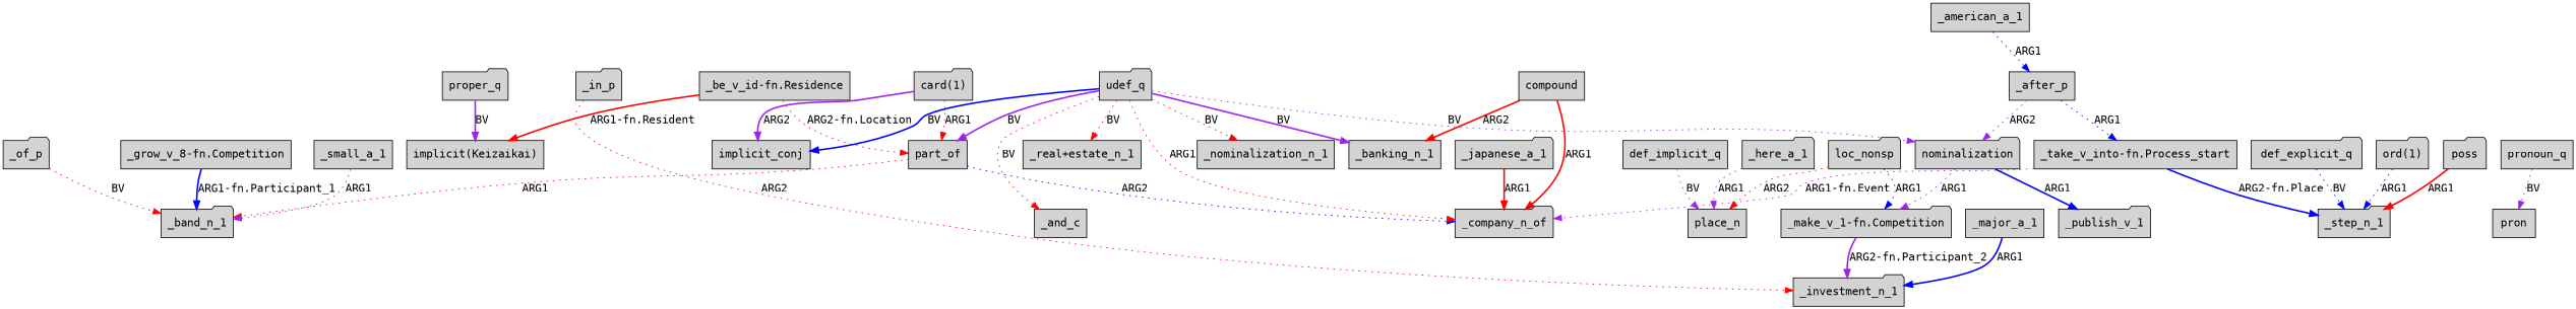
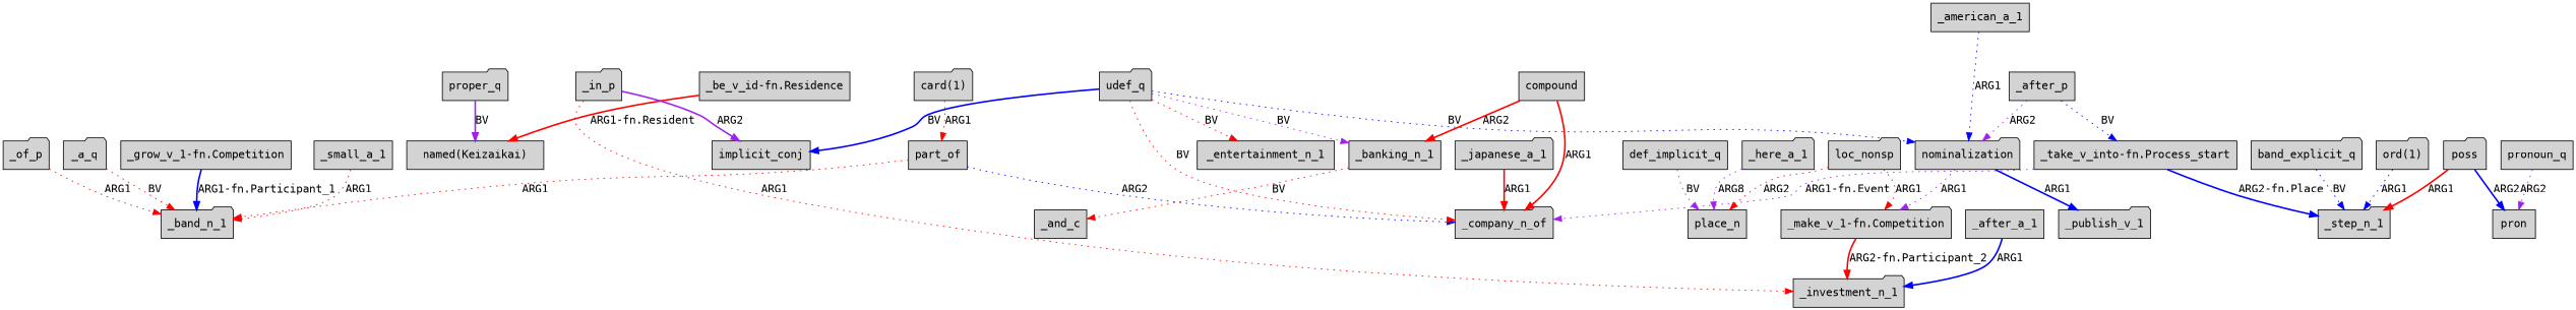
  digraph {
    fontname="DejaVu Sans Mono"
    node [fontname="DejaVu Sans Mono" shape=folder style=filled]
    edge [color=red fontname="DejaVu Sans Mono" style=dotted]
    _step_n_1
    "_take_v_into-fn.Process_start" [shape=box]
    _company_n_of
    nominalization
    _publish_v_1
    "_make_v_1-fn.Competition"
    "_be_v_id-fn.Residence" [shape=box]
    part_of [shape=box]
-   "named(Keizaikai)" [shape=box label="implicit(Keizaikai)"]
+   "named(Keizaikai)" [shape=box]
    _band_n_1
    def_implicit_q [shape=box]
    place_n [shape=box]
    udef_q
-   _entertainment_n_1 [shape=box label=_nominalization_n_1]
+   _entertainment_n_1 [shape=box]
    implicit_conj [shape=box]
    _and_c [shape=box]
    _banking_n_1 [shape=box]
-   "_real+estate_n_1" [shape=box]
    _investment_n_1
    _of_p
    "ord(1)"
    _in_p
    proper_q
+   _a_q
    compound [shape=box]
    _here_a_1
    "card(1)"
    _after_p [shape=box]
    pronoun_q [shape=box]
    pron [shape=box]
-   _major_a_1 [shape=box]
+   _major_a_1 [shape=box label=_after_a_1]
    poss
    _japanese_a_1
-   def_explicit_q
-   "_grow_v_1-fn.Competition" [shape=box label="_grow_v_8-fn.Competition"]
+   def_explicit_q [label=band_explicit_q]
+   "_grow_v_1-fn.Competition" [shape=box]
    loc_nonsp
    _american_a_1 [shape=box]
    _small_a_1 [shape=box]
    "_take_v_into-fn.Process_start" -> _step_n_1 [color=blue label="ARG2-fn.Place" style=bold]
    "_take_v_into-fn.Process_start" -> _company_n_of [color=purple label="ARG1-fn.Event"]
    nominalization -> _publish_v_1 [color=blue label=ARG1 style=bold]
    nominalization -> "_make_v_1-fn.Competition" [color=purple label=ARG1]
-   "_make_v_1-fn.Competition" -> _investment_n_1 [color=purple label="ARG2-fn.Participant_2" style=bold]
-   "_be_v_id-fn.Residence" -> part_of [label="ARG2-fn.Location"]
+   "_make_v_1-fn.Competition" -> _investment_n_1 [label="ARG2-fn.Participant_2" style=bold]
    "_be_v_id-fn.Residence" -> "named(Keizaikai)" [label="ARG1-fn.Resident" style=bold]
    part_of -> _company_n_of [color=blue label=ARG2]
    part_of -> _band_n_1 [label=ARG1]
    def_implicit_q -> place_n [color=purple label=BV]
-   udef_q -> _company_n_of [label=ARG1]
-   udef_q -> nominalization [color=purple label=BV]
-   udef_q -> part_of [color=purple label=BV style=bold]
+   udef_q -> _company_n_of [label=BV]
+   udef_q -> nominalization [color=blue label=BV]
    udef_q -> _entertainment_n_1 [label=BV]
    udef_q -> implicit_conj [color=blue label=BV style=bold]
-   udef_q -> _and_c [label=BV]
-   udef_q -> _banking_n_1 [color=purple label=BV style=bold]
-   udef_q -> "_real+estate_n_1" [label=BV]
-   _of_p -> _band_n_1 [label=BV]
+   _banking_n_1 -> _and_c [label=BV]
+   udef_q -> _banking_n_1 [color=purple label=BV]
+   _of_p -> _band_n_1 [label=ARG1]
    "ord(1)" -> _step_n_1 [color=blue label=ARG1]
-   "card(1)" -> implicit_conj [color=purple label=ARG2 style=bold]
-   _in_p -> _investment_n_1 [label=ARG2]
+   _in_p -> implicit_conj [color=purple label=ARG2 style=bold]
+   _in_p -> _investment_n_1 [label=ARG1]
    proper_q -> "named(Keizaikai)" [color=purple label=BV style=bold]
+   _a_q -> _band_n_1 [label=BV]
    compound -> _company_n_of [label=ARG1 style=bold]
    compound -> _banking_n_1 [label=ARG2 style=bold]
-   _here_a_1 -> place_n [color=purple label=ARG1]
+   _here_a_1 -> place_n [color=purple label=ARG8]
    "card(1)" -> part_of [label=ARG1]
-   _after_p -> "_take_v_into-fn.Process_start" [color=blue label=ARG1]
+   _after_p -> "_take_v_into-fn.Process_start" [color=blue label=BV]
    _after_p -> nominalization [color=purple label=ARG2]
-   pronoun_q -> pron [color=purple label=BV]
+   pronoun_q -> pron [color=purple label=ARG2]
    _major_a_1 -> _investment_n_1 [color=blue label=ARG1 style=bold]
    poss -> _step_n_1 [label=ARG1 style=bold]
+   poss -> pron [color=blue label=ARG2 style=bold]
    _japanese_a_1 -> _company_n_of [label=ARG1 style=bold]
    def_explicit_q -> _step_n_1 [color=blue label=BV]
    "_grow_v_1-fn.Competition" -> _band_n_1 [color=blue label="ARG1-fn.Participant_1" style=bold]
-   loc_nonsp -> "_make_v_1-fn.Competition" [color=blue label=ARG1]
+   loc_nonsp -> "_make_v_1-fn.Competition" [label=ARG1]
    loc_nonsp -> place_n [label=ARG2]
-   _american_a_1 -> _after_p [color=blue label=ARG1]
-   _small_a_1 -> _band_n_1 [color=purple label=ARG1]
+   _american_a_1 -> nominalization [color=blue label=ARG1]
+   _small_a_1 -> _band_n_1 [label=ARG1]
  }
